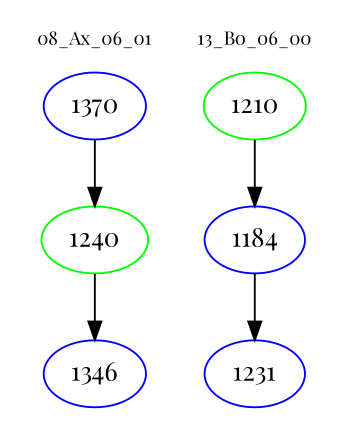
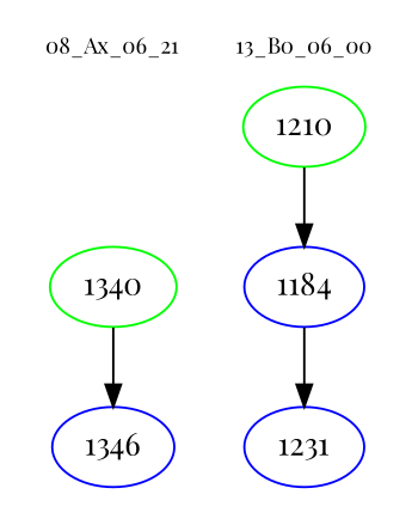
  digraph {
    fontname="Playfair Display"
    node [color=blue fontname="Playfair Display"]
    edge [color=black fontname="Playfair Display"]
-   n1 [label=1370]
-   n2 [color=green label=1240]
+   n2 [color=green label=1340]
    n3 [label=1346]
    n4 [color=green label=1210]
    n5 [label=1184]
    n6 [label=1231]
    subgraph cluster_1 {
      color=white
      fontsize=10
-     label="08_Ax_06_01"
-     n1
+     label="08_Ax_06_21"
      n2
      n3
    }
    subgraph cluster_2 {
      color=white
      fontsize=10
      label="13_B0_06_00"
      n4
      n5
      n6
    }
-   n1 -> n2
    n2 -> n3
    n4 -> n5
    n5 -> n6
  }
